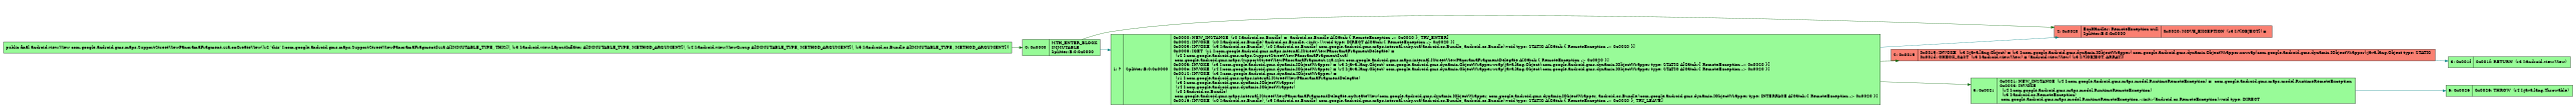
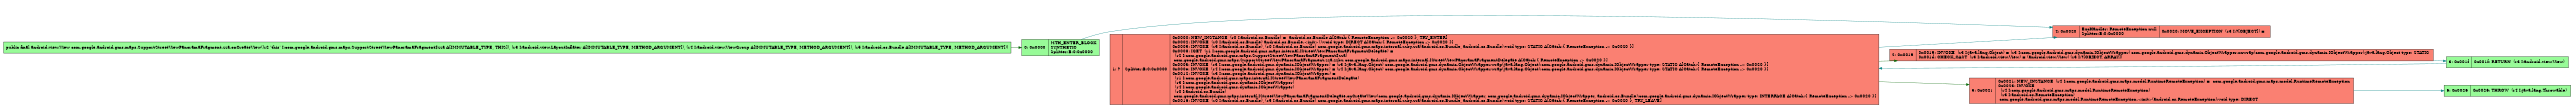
  digraph {
    rankdir=LR
    node [fillcolor=palegreen shape=record style=filled]
    edge [color=teal]
-   n1 [label="{0\:\ 0x0000|MTH_ENTER_BLOCK\lIMMUTABLE\lSplitter:B:0:0x0000\l}"]
-   n2 [label="{1\:\ ?|Splitter:B:0:0x0000\l|0x0000: NEW_INSTANCE  (r0 I:android.os.Bundle) =  android.os.Bundle A[Catch:\{ RemoteException \-\> 0x0020 \}, TRY_ENTER]\l0x0002: INVOKE  (r0 I:android.os.Bundle) android.os.Bundle.\<init\>():void type: DIRECT A[Catch:\{ RemoteException \-\> 0x0020 \}]\l0x0005: INVOKE  (r5 I:android.os.Bundle), (r0 I:android.os.Bundle) com.google.android.gms.maps.internal.zzby.zza(android.os.Bundle, android.os.Bundle):void type: STATIC A[Catch:\{ RemoteException \-\> 0x0020 \}]\l0x0008: IGET  (r1 I:com.google.android.gms.maps.internal.IStreetViewPanoramaFragmentDelegate) = \l  (r2 I:com.google.android.gms.maps.SupportStreetViewPanoramaFragment$zza)\l com.google.android.gms.maps.SupportStreetViewPanoramaFragment.zza.zzbu com.google.android.gms.maps.internal.IStreetViewPanoramaFragmentDelegate A[Catch:\{ RemoteException \-\> 0x0020 \}]\l0x000a: INVOKE  (r3 I:com.google.android.gms.dynamic.IObjectWrapper) = (r3 I:java.lang.Object) com.google.android.gms.dynamic.ObjectWrapper.wrap(java.lang.Object):com.google.android.gms.dynamic.IObjectWrapper type: STATIC A[Catch:\{ RemoteException \-\> 0x0020 \}]\l0x000e: INVOKE  (r4 I:com.google.android.gms.dynamic.IObjectWrapper) = (r4 I:java.lang.Object) com.google.android.gms.dynamic.ObjectWrapper.wrap(java.lang.Object):com.google.android.gms.dynamic.IObjectWrapper type: STATIC A[Catch:\{ RemoteException \-\> 0x0020 \}]\l0x0012: INVOKE  (r3 I:com.google.android.gms.dynamic.IObjectWrapper) = \l  (r1 I:com.google.android.gms.maps.internal.IStreetViewPanoramaFragmentDelegate)\l  (r3 I:com.google.android.gms.dynamic.IObjectWrapper)\l  (r4 I:com.google.android.gms.dynamic.IObjectWrapper)\l  (r0 I:android.os.Bundle)\l com.google.android.gms.maps.internal.IStreetViewPanoramaFragmentDelegate.onCreateView(com.google.android.gms.dynamic.IObjectWrapper, com.google.android.gms.dynamic.IObjectWrapper, android.os.Bundle):com.google.android.gms.dynamic.IObjectWrapper type: INTERFACE A[Catch:\{ RemoteException \-\> 0x0020 \}]\l0x0016: INVOKE  (r0 I:android.os.Bundle), (r5 I:android.os.Bundle) com.google.android.gms.maps.internal.zzby.zza(android.os.Bundle, android.os.Bundle):void type: STATIC A[Catch:\{ RemoteException \-\> 0x0020 \}, TRY_LEAVE]\l}"]
+   n1 [label="{0\:\ 0x0000|MTH_ENTER_BLOCK\lSYNTHETIC\lSplitter:B:0:0x0000\l}"]
+   n2 [fillcolor=salmon label="{1\:\ ?|Splitter:B:0:0x0000\l|0x0000: NEW_INSTANCE  (r0 I:android.os.Bundle) =  android.os.Bundle A[Catch:\{ RemoteException \-\> 0x0020 \}, TRY_ENTER]\l0x0002: INVOKE  (r0 I:android.os.Bundle) android.os.Bundle.\<init\>():void type: DIRECT A[Catch:\{ RemoteException \-\> 0x0020 \}]\l0x0005: INVOKE  (r5 I:android.os.Bundle), (r0 I:android.os.Bundle) com.google.android.gms.maps.internal.zzby.zza(android.os.Bundle, android.os.Bundle):void type: STATIC A[Catch:\{ RemoteException \-\> 0x0020 \}]\l0x0008: IGET  (r1 I:com.google.android.gms.maps.internal.IStreetViewPanoramaFragmentDelegate) = \l  (r2 I:com.google.android.gms.maps.SupportStreetViewPanoramaFragment$zza)\l com.google.android.gms.maps.SupportStreetViewPanoramaFragment.zza.zzbu com.google.android.gms.maps.internal.IStreetViewPanoramaFragmentDelegate A[Catch:\{ RemoteException \-\> 0x0020 \}]\l0x000a: INVOKE  (r3 I:com.google.android.gms.dynamic.IObjectWrapper) = (r3 I:java.lang.Object) com.google.android.gms.dynamic.ObjectWrapper.wrap(java.lang.Object):com.google.android.gms.dynamic.IObjectWrapper type: STATIC A[Catch:\{ RemoteException \-\> 0x0020 \}]\l0x000e: INVOKE  (r4 I:com.google.android.gms.dynamic.IObjectWrapper) = (r4 I:java.lang.Object) com.google.android.gms.dynamic.ObjectWrapper.wrap(java.lang.Object):com.google.android.gms.dynamic.IObjectWrapper type: STATIC A[Catch:\{ RemoteException \-\> 0x0020 \}]\l0x0012: INVOKE  (r3 I:com.google.android.gms.dynamic.IObjectWrapper) = \l  (r1 I:com.google.android.gms.maps.internal.IStreetViewPanoramaFragmentDelegate)\l  (r3 I:com.google.android.gms.dynamic.IObjectWrapper)\l  (r4 I:com.google.android.gms.dynamic.IObjectWrapper)\l  (r0 I:android.os.Bundle)\l com.google.android.gms.maps.internal.IStreetViewPanoramaFragmentDelegate.onCreateView(com.google.android.gms.dynamic.IObjectWrapper, com.google.android.gms.dynamic.IObjectWrapper, android.os.Bundle):com.google.android.gms.dynamic.IObjectWrapper type: INTERFACE A[Catch:\{ RemoteException \-\> 0x0020 \}]\l0x0016: INVOKE  (r0 I:android.os.Bundle), (r5 I:android.os.Bundle) com.google.android.gms.maps.internal.zzby.zza(android.os.Bundle, android.os.Bundle):void type: STATIC A[Catch:\{ RemoteException \-\> 0x0020 \}, TRY_LEAVE]\l}"]
    n3 [fillcolor=salmon label="{4\:\ 0x0020|ExcHandler: RemoteException null\lSplitter:B:0:0x0000\l|0x0020: MOVE_EXCEPTION  (r3 I:?[OBJECT]) =  \l}"]
    n4 [fillcolor=salmon label="{2\:\ 0x0019|0x0019: INVOKE  (r3 I:java.lang.Object) = (r3 I:com.google.android.gms.dynamic.IObjectWrapper) com.google.android.gms.dynamic.ObjectWrapper.unwrap(com.google.android.gms.dynamic.IObjectWrapper):java.lang.Object type: STATIC \l0x001d: CHECK_CAST  (r3 I:android.view.View) = (android.view.View) (r3 I:?[OBJECT, ARRAY]) \l}"]
-   n5 [label="{5\:\ 0x0021|0x0021: NEW_INSTANCE  (r4 I:com.google.android.gms.maps.model.RuntimeRemoteException) =  com.google.android.gms.maps.model.RuntimeRemoteException \l0x0023: INVOKE  \l  (r4 I:com.google.android.gms.maps.model.RuntimeRemoteException)\l  (r3 I:android.os.RemoteException)\l com.google.android.gms.maps.model.RuntimeRemoteException.\<init\>(android.os.RemoteException):void type: DIRECT \l}"]
+   n5 [fillcolor=salmon label="{5\:\ 0x0021|0x0021: NEW_INSTANCE  (r4 I:com.google.android.gms.maps.model.RuntimeRemoteException) =  com.google.android.gms.maps.model.RuntimeRemoteException \l0x0023: INVOKE  \l  (r4 I:com.google.android.gms.maps.model.RuntimeRemoteException)\l  (r3 I:android.os.RemoteException)\l com.google.android.gms.maps.model.RuntimeRemoteException.\<init\>(android.os.RemoteException):void type: DIRECT \l}"]
    n6 [label="{3\:\ 0x001f|0x001f: RETURN  (r3 I:android.view.View) \l}"]
    n7 [label="{6\:\ 0x0026|0x0026: THROW  (r4 I:java.lang.Throwable) \l}"]
    n8 [label="{public final android.view.View com.google.android.gms.maps.SupportStreetViewPanoramaFragment.zza.onCreateView((r2 'this' I:com.google.android.gms.maps.SupportStreetViewPanoramaFragment$zza A[IMMUTABLE_TYPE, THIS]), (r3 I:android.view.LayoutInflater A[IMMUTABLE_TYPE, METHOD_ARGUMENT]), (r4 I:android.view.ViewGroup A[IMMUTABLE_TYPE, METHOD_ARGUMENT]), (r5 I:android.os.Bundle A[IMMUTABLE_TYPE, METHOD_ARGUMENT])) }"]
-   n1 -> n2
-   n1 -> n3 [color=darkgreen]
+   n6 -> n2
+   n1 -> n3
    n2 -> n3
    n2 -> n4 [color=darkgreen]
    n2 -> n5 [color=darkgreen]
    n4 -> n6
    n5 -> n7
    n8 -> n1 [color=darkgreen]
  }
